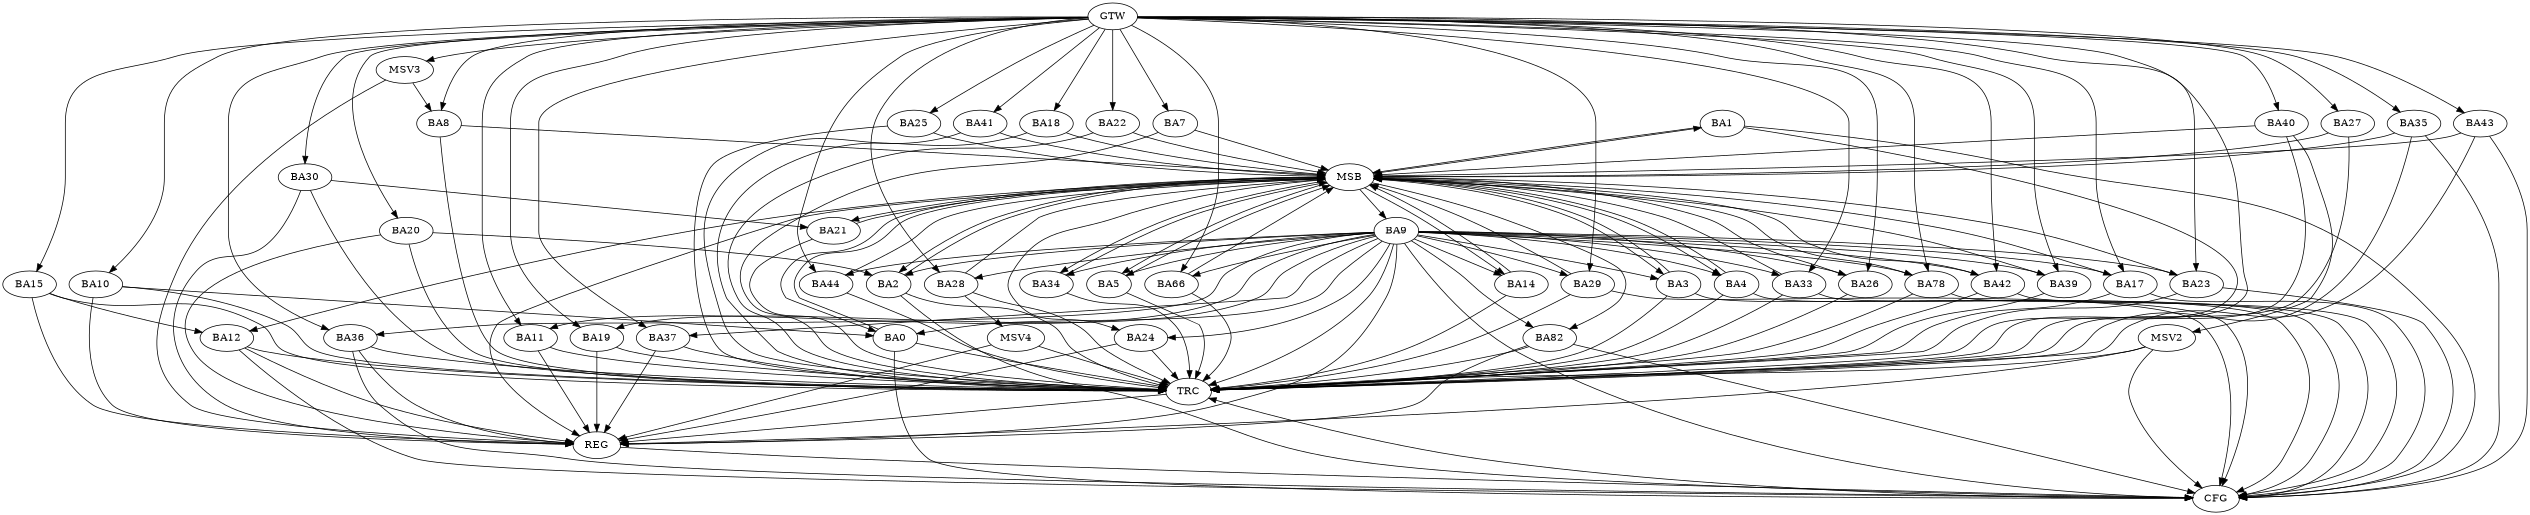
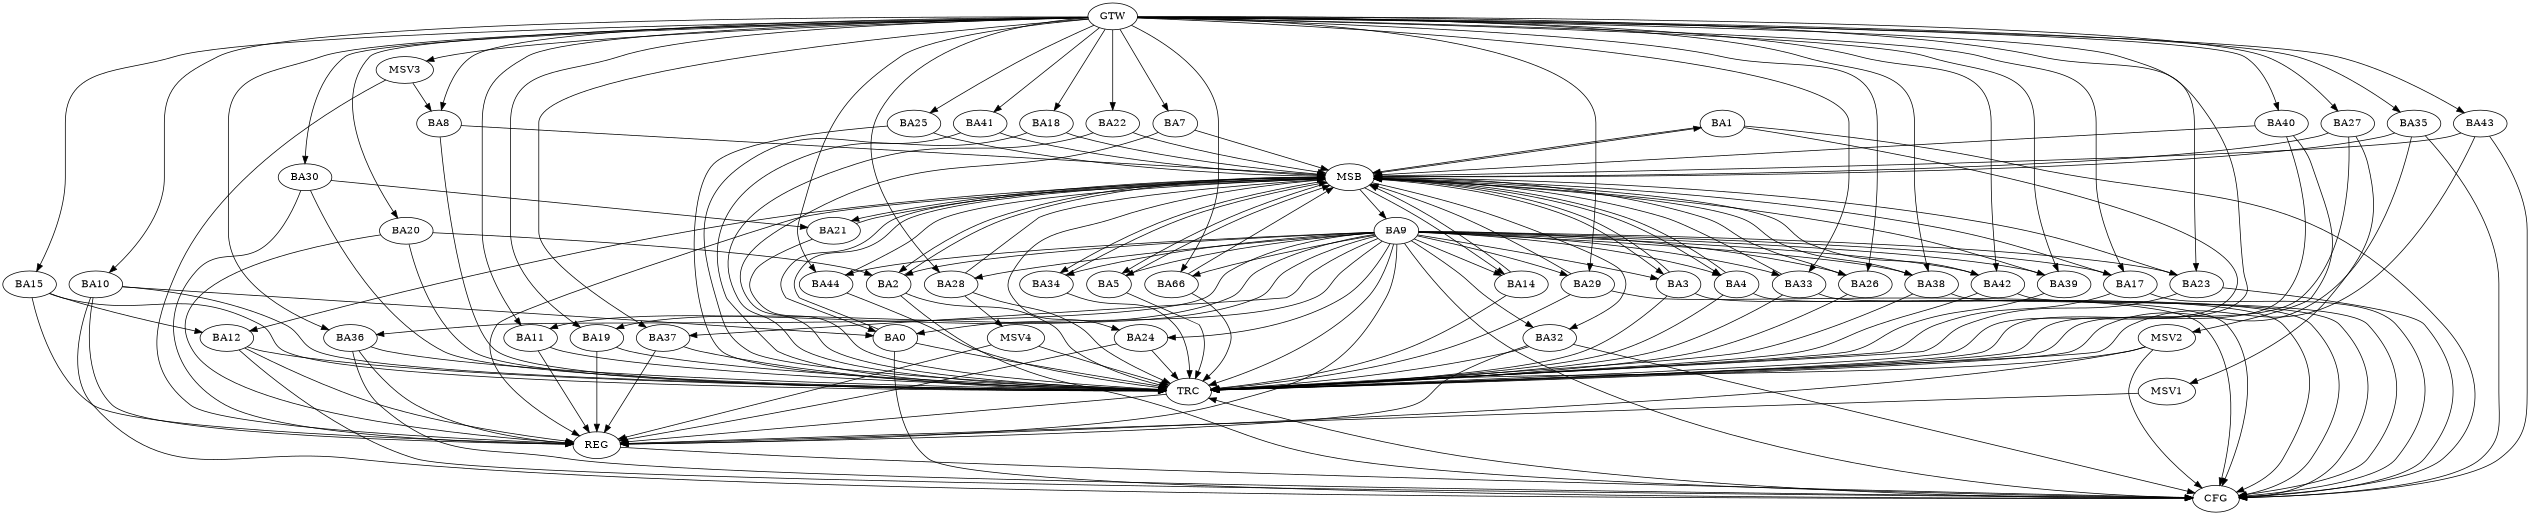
  strict digraph {
    n1 [label=BA1]
    n2 [label=MSB]
    n3 [label=CFG]
    n4 [label=TRC]
    n5 [label=BA2]
    n6 [label=BA3]
    n7 [label=BA4]
    n8 [label=BA5]
    n9 [label=BA0]
    n10 [label=BA9]
    n11 [label=BA14]
    n12 [label=BA24]
-   n13 [label=BA82]
+   n13 [label=BA32]
    n14 [label=BA34]
    n15 [label=REG]
    n16 [label=BA12]
    n17 [label=BA21]
    n18 [label=BA7]
    n19 [label=BA8]
    n20 [label=BA11]
    n21 [label=BA66]
    n22 [label=BA17]
    n23 [label=BA19]
    n24 [label=BA23]
    n25 [label=BA26]
    n26 [label=BA28]
    n27 [label=BA29]
    n28 [label=BA33]
    n29 [label=BA36]
    n30 [label=BA37]
-   n31 [label=BA78]
+   n31 [label=BA38]
    n32 [label=BA39]
    n33 [label=BA42]
    n34 [label=BA44]
    n35 [label=MSV4]
    n36 [label=BA10]
    n37 [label=BA15]
    n38 [label=BA18]
    n39 [label=BA20]
    n40 [label=BA22]
    n41 [label=BA25]
    n42 [label=BA27]
+   n43 [label=MSV1]
    n44 [label=BA30]
    n45 [label=BA35]
    n46 [label=BA40]
    n47 [label=MSV2]
    n48 [label=BA41]
    n49 [label=BA43]
    n50 [label=GTW]
    n51 [label=MSV3]
    n1 -> n2
    n1 -> n3
    n1 -> n4
    n2 -> n1
    n2 -> n5
    n2 -> n6
    n2 -> n7
    n2 -> n8
    n2 -> n9
    n2 -> n10
    n2 -> n11
    n2 -> n12
    n2 -> n13
    n2 -> n14
    n2 -> n15
    n2 -> n16
    n2 -> n17
    n3 -> n4
    n4 -> n15
    n5 -> n2
    n5 -> n3
    n5 -> n4
    n6 -> n2
    n6 -> n3
    n6 -> n4
    n7 -> n2
    n7 -> n3
    n7 -> n4
    n8 -> n2
    n8 -> n4
    n9 -> n2
    n9 -> n3
    n9 -> n4
    n10 -> n3
    n10 -> n4
    n10 -> n5
    n10 -> n6
    n10 -> n7
    n10 -> n8
    n10 -> n9
    n10 -> n11
    n10 -> n12
    n10 -> n13
    n10 -> n14
    n10 -> n15
    n10 -> n20
    n10 -> n21
    n10 -> n22
    n10 -> n23
    n10 -> n24
    n10 -> n25
    n10 -> n26
    n10 -> n27
    n10 -> n28
    n10 -> n29
    n10 -> n30
    n10 -> n31
    n10 -> n32
    n10 -> n33
    n10 -> n34
    n11 -> n2
    n11 -> n4
    n12 -> n4
    n12 -> n15
    n13 -> n3
    n13 -> n4
    n13 -> n15
    n14 -> n2
    n14 -> n4
    n15 -> n3
    n16 -> n3
    n16 -> n4
    n16 -> n15
    n17 -> n2
    n17 -> n4
    n18 -> n2
    n18 -> n4
    n19 -> n2
    n19 -> n4
    n20 -> n4
    n20 -> n15
    n21 -> n2
    n21 -> n4
    n22 -> n2
    n22 -> n3
    n22 -> n4
    n23 -> n4
    n23 -> n15
    n24 -> n2
    n24 -> n3
    n24 -> n4
    n25 -> n2
    n25 -> n4
    n26 -> n2
    n26 -> n4
    n26 -> n35
    n27 -> n2
    n27 -> n3
    n27 -> n4
    n28 -> n2
    n28 -> n3
    n28 -> n4
    n29 -> n3
    n29 -> n4
    n29 -> n15
    n30 -> n4
    n30 -> n15
    n31 -> n2
    n31 -> n3
    n31 -> n4
    n32 -> n2
    n32 -> n4
    n33 -> n2
    n33 -> n3
    n33 -> n4
    n34 -> n2
    n34 -> n4
    n35 -> n4
    n35 -> n15
+   n36 -> n3
    n36 -> n4
    n36 -> n9
    n36 -> n15
    n37 -> n4
    n37 -> n15
    n37 -> n16
    n38 -> n2
    n38 -> n4
    n39 -> n4
    n39 -> n5
    n39 -> n15
    n40 -> n2
    n40 -> n4
    n41 -> n2
    n41 -> n4
    n42 -> n2
    n42 -> n4
+   n42 -> n43
+   n43 -> n15
    n44 -> n4
    n44 -> n15
    n44 -> n17
    n45 -> n2
    n45 -> n3
    n45 -> n4
    n46 -> n2
    n46 -> n4
    n46 -> n47
    n47 -> n3
    n47 -> n4
    n47 -> n15
    n48 -> n2
    n48 -> n4
    n49 -> n2
    n49 -> n3
    n49 -> n4
    n50 -> n4
    n50 -> n18
    n50 -> n19
    n50 -> n20
    n50 -> n21
    n50 -> n22
    n50 -> n23
    n50 -> n24
    n50 -> n25
    n50 -> n26
    n50 -> n27
    n50 -> n28
    n50 -> n29
    n50 -> n30
    n50 -> n31
    n50 -> n32
    n50 -> n33
    n50 -> n34
    n50 -> n36
    n50 -> n37
    n50 -> n38
    n50 -> n39
    n50 -> n40
    n50 -> n41
    n50 -> n42
    n50 -> n44
    n50 -> n45
    n50 -> n46
    n50 -> n48
    n50 -> n49
    n50 -> n51
    n51 -> n15
    n51 -> n19
  }
